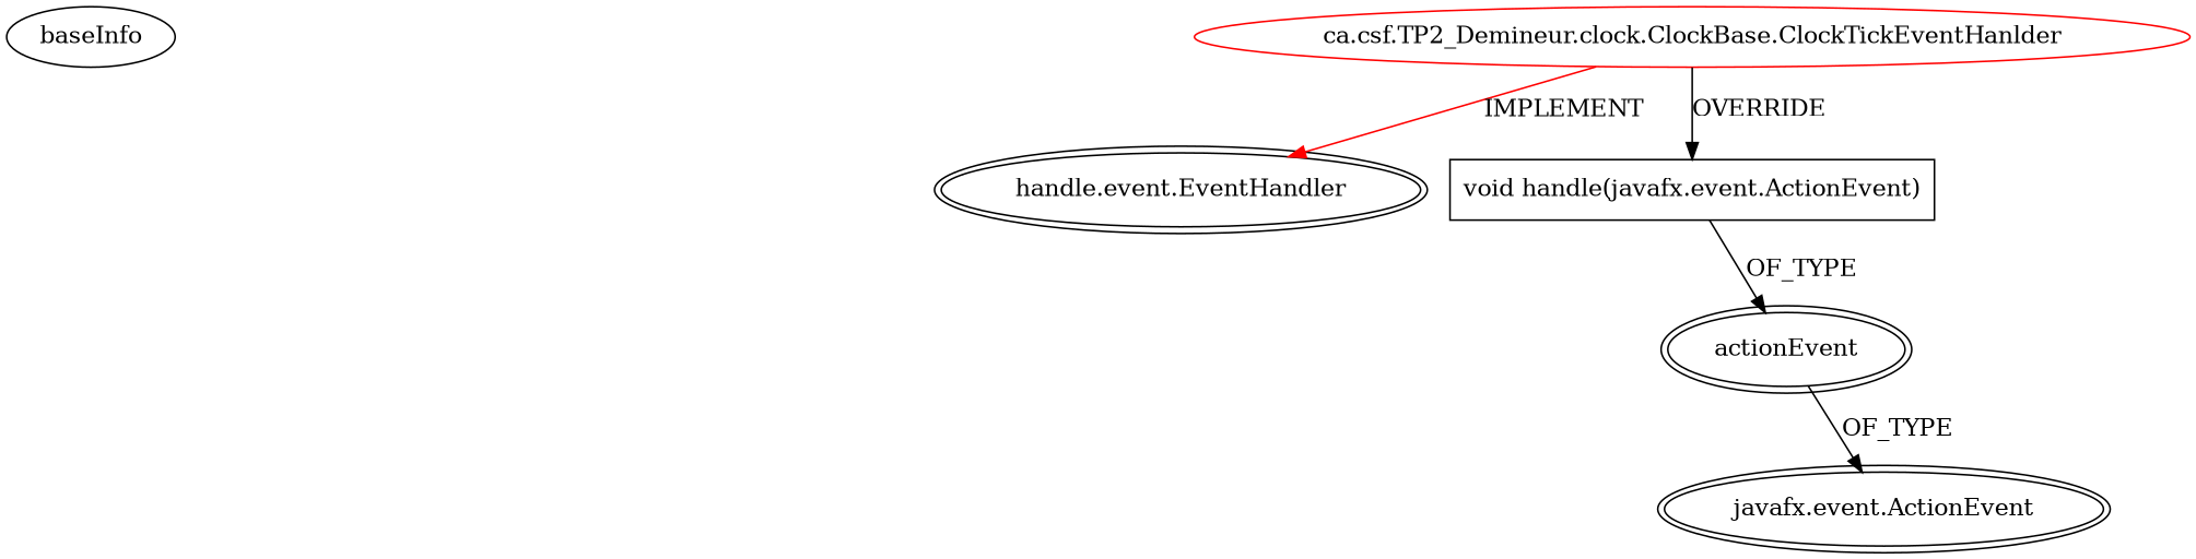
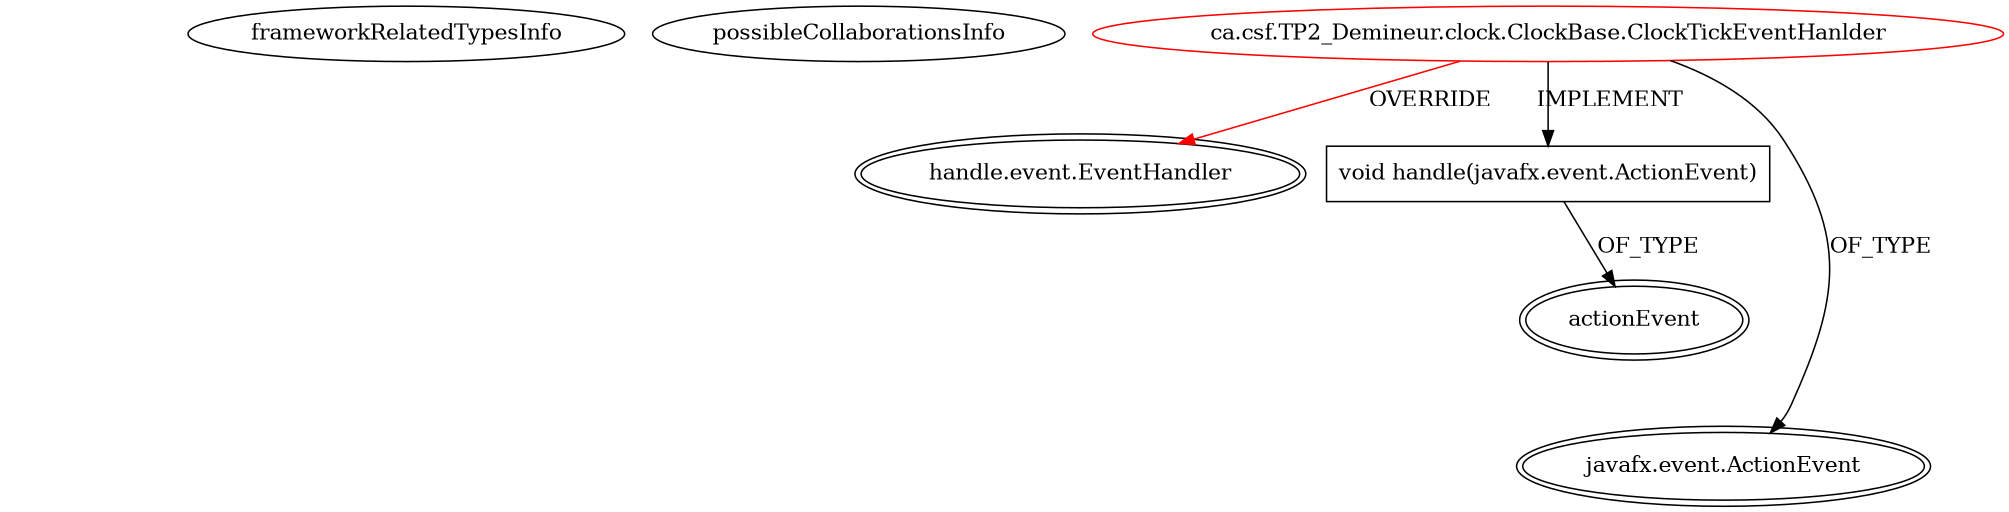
  digraph {
-   baseInfo [category=extension_graph graphId=487 isAnonymous=false possibleRelation=false]
+   frameworkRelatedTypesInfo [0="javafx.event.EventHandler"]
+   possibleCollaborationsInfo
    n4 [color=red isFrameworkType=false label="ca.csf.TP2_Demineur.clock.ClockBase.ClockTickEventHanlder" vertexType=ROOT_CLIENT_CLASS_DECLARATION]
    n5 [isFrameworkType=true label="handle.event.EventHandler" peripheries=2 vertexType=FRAMEWORK_INTERFACE_TYPE]
    n6 [isFrameworkType=false label="void handle(javafx.event.ActionEvent)" shape=box vertexType=OVERRIDING_METHOD_DECLARATION]
    n7 [isFrameworkType=true label=actionEvent peripheries=2 vertexType=PARAMETER_DECLARATION]
    n8 [isFrameworkType=true label="javafx.event.ActionEvent" peripheries=2 vertexType=FRAMEWORK_CLASS_TYPE]
-   n4 -> n5 [color=red label=IMPLEMENT]
-   n4 -> n6 [label=OVERRIDE]
+   n4 -> n5 [color=red label=OVERRIDE]
+   n4 -> n6 [label=IMPLEMENT]
    n6 -> n7 [label=OF_TYPE]
-   n7 -> n8 [label=OF_TYPE]
+   n4 -> n8 [label=OF_TYPE]
  }
